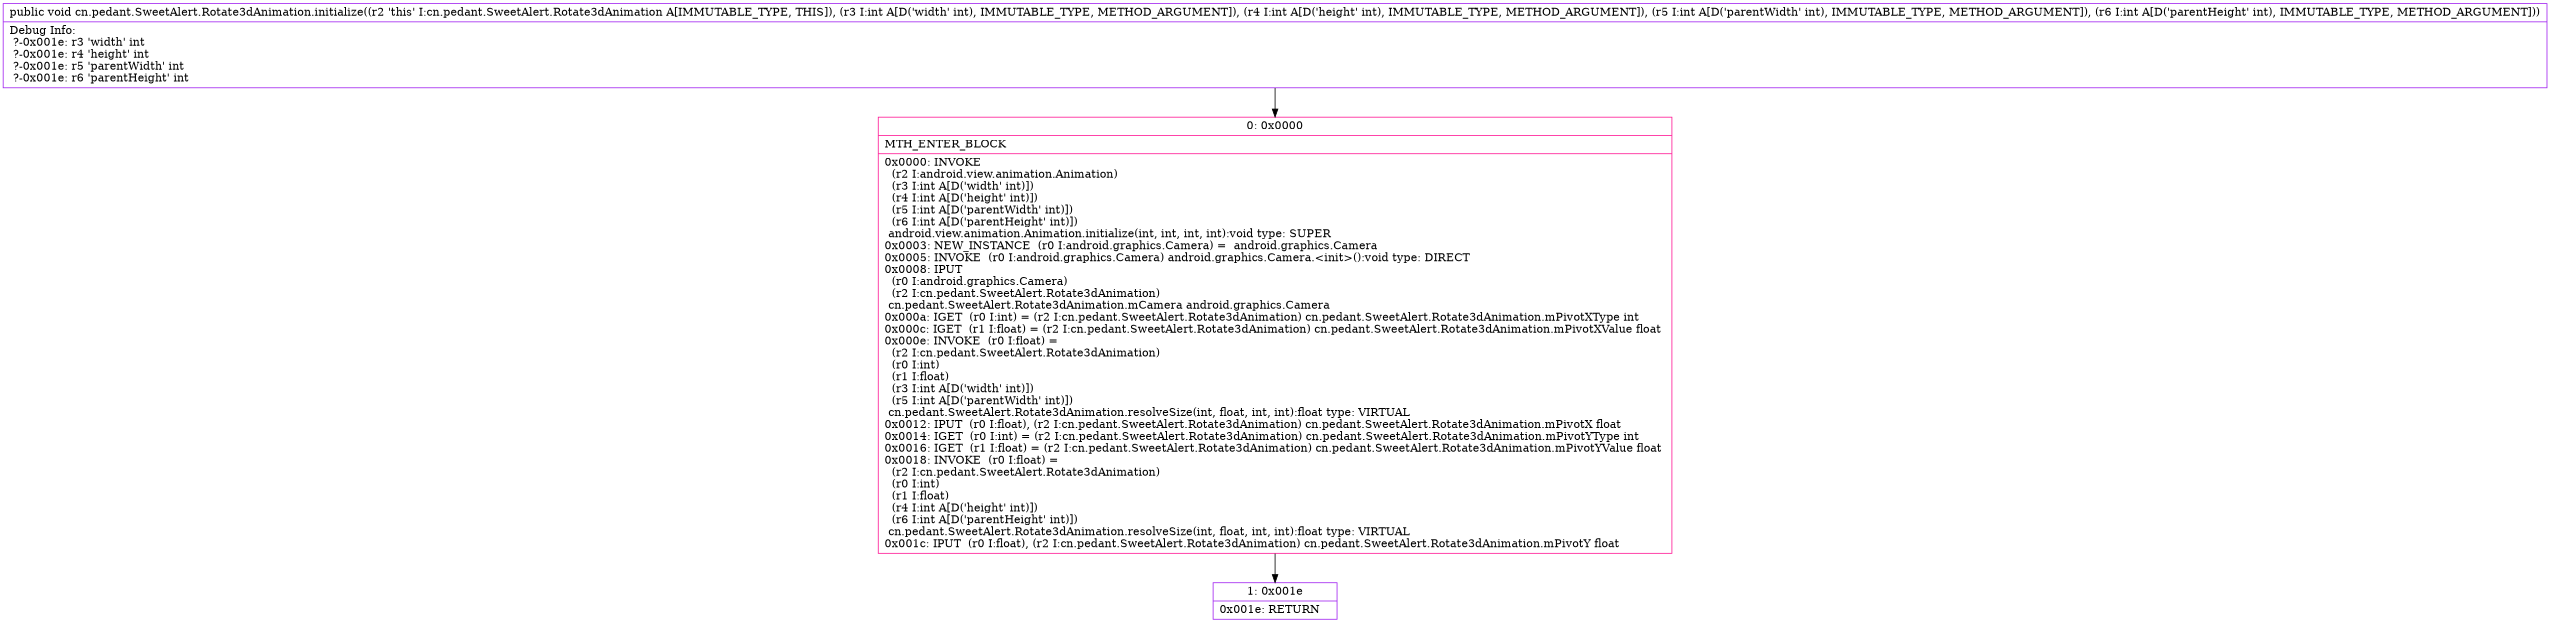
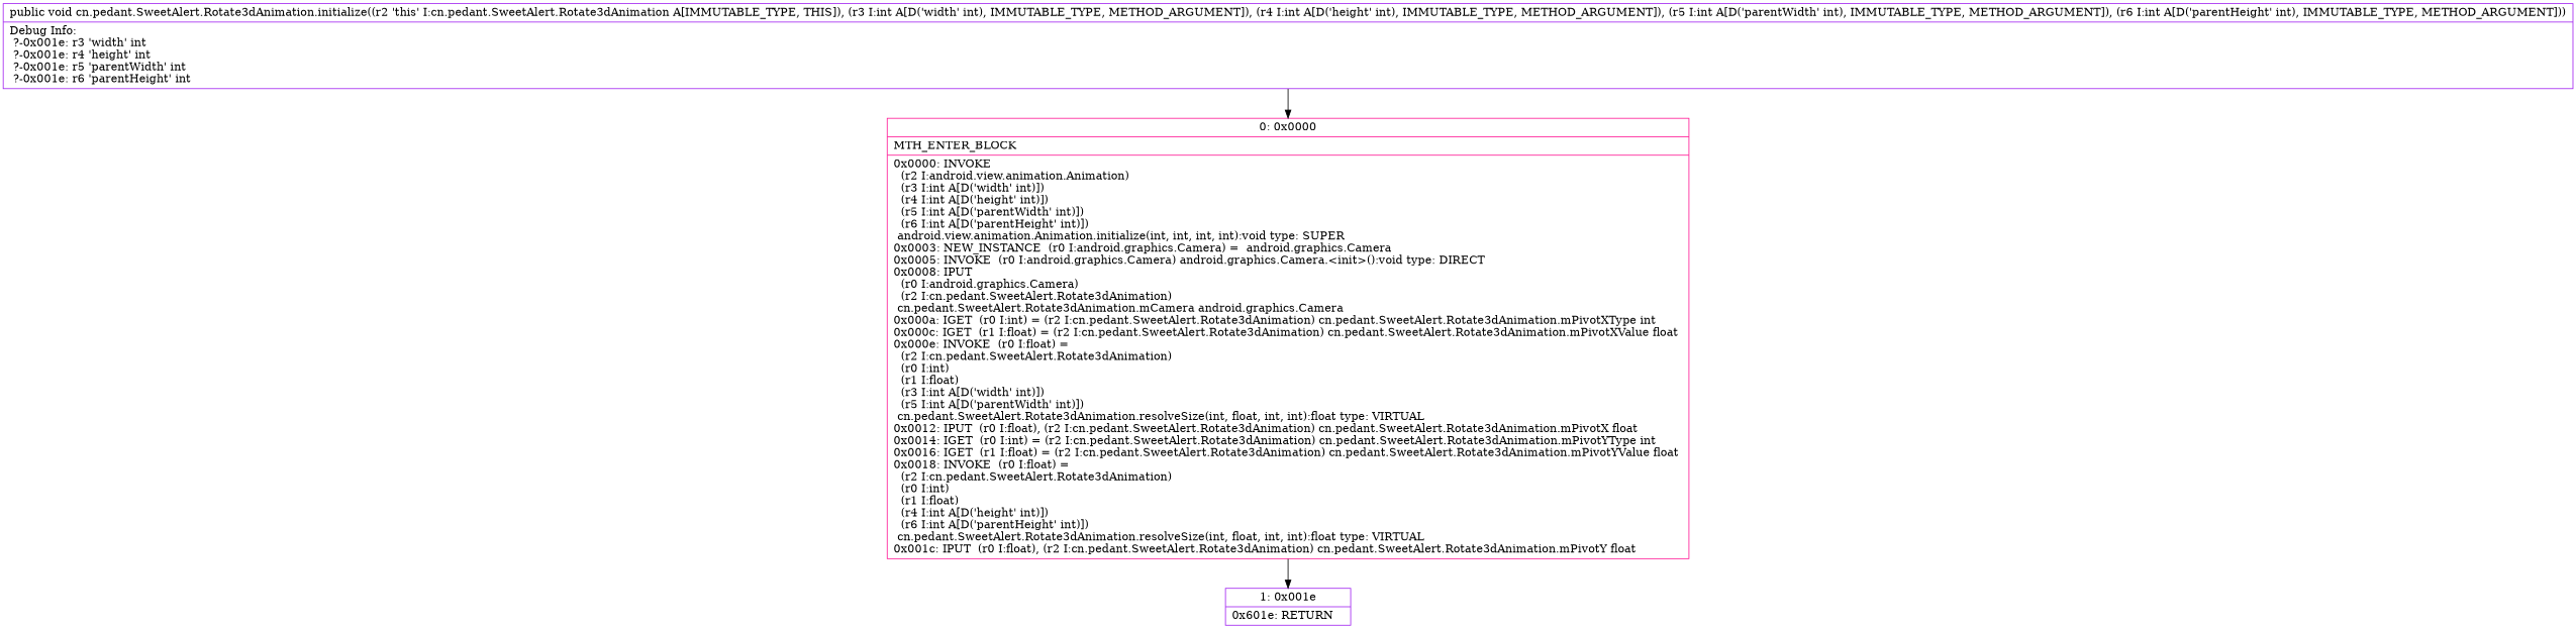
  digraph {
    node [shape=record color=purple]
    edge [style=solid]
    n1 [label="{0\:\ 0x0000|MTH_ENTER_BLOCK\l|0x0000: INVOKE  \l  (r2 I:android.view.animation.Animation)\l  (r3 I:int A[D('width' int)])\l  (r4 I:int A[D('height' int)])\l  (r5 I:int A[D('parentWidth' int)])\l  (r6 I:int A[D('parentHeight' int)])\l android.view.animation.Animation.initialize(int, int, int, int):void type: SUPER \l0x0003: NEW_INSTANCE  (r0 I:android.graphics.Camera) =  android.graphics.Camera \l0x0005: INVOKE  (r0 I:android.graphics.Camera) android.graphics.Camera.\<init\>():void type: DIRECT \l0x0008: IPUT  \l  (r0 I:android.graphics.Camera)\l  (r2 I:cn.pedant.SweetAlert.Rotate3dAnimation)\l cn.pedant.SweetAlert.Rotate3dAnimation.mCamera android.graphics.Camera \l0x000a: IGET  (r0 I:int) = (r2 I:cn.pedant.SweetAlert.Rotate3dAnimation) cn.pedant.SweetAlert.Rotate3dAnimation.mPivotXType int \l0x000c: IGET  (r1 I:float) = (r2 I:cn.pedant.SweetAlert.Rotate3dAnimation) cn.pedant.SweetAlert.Rotate3dAnimation.mPivotXValue float \l0x000e: INVOKE  (r0 I:float) = \l  (r2 I:cn.pedant.SweetAlert.Rotate3dAnimation)\l  (r0 I:int)\l  (r1 I:float)\l  (r3 I:int A[D('width' int)])\l  (r5 I:int A[D('parentWidth' int)])\l cn.pedant.SweetAlert.Rotate3dAnimation.resolveSize(int, float, int, int):float type: VIRTUAL \l0x0012: IPUT  (r0 I:float), (r2 I:cn.pedant.SweetAlert.Rotate3dAnimation) cn.pedant.SweetAlert.Rotate3dAnimation.mPivotX float \l0x0014: IGET  (r0 I:int) = (r2 I:cn.pedant.SweetAlert.Rotate3dAnimation) cn.pedant.SweetAlert.Rotate3dAnimation.mPivotYType int \l0x0016: IGET  (r1 I:float) = (r2 I:cn.pedant.SweetAlert.Rotate3dAnimation) cn.pedant.SweetAlert.Rotate3dAnimation.mPivotYValue float \l0x0018: INVOKE  (r0 I:float) = \l  (r2 I:cn.pedant.SweetAlert.Rotate3dAnimation)\l  (r0 I:int)\l  (r1 I:float)\l  (r4 I:int A[D('height' int)])\l  (r6 I:int A[D('parentHeight' int)])\l cn.pedant.SweetAlert.Rotate3dAnimation.resolveSize(int, float, int, int):float type: VIRTUAL \l0x001c: IPUT  (r0 I:float), (r2 I:cn.pedant.SweetAlert.Rotate3dAnimation) cn.pedant.SweetAlert.Rotate3dAnimation.mPivotY float \l}" color=deeppink]
-   n2 [label="{1\:\ 0x001e|0x001e: RETURN   \l}"]
+   n2 [label="{1\:\ 0x001e|0x601e: RETURN   \l}"]
    n3 [label="{public void cn.pedant.SweetAlert.Rotate3dAnimation.initialize((r2 'this' I:cn.pedant.SweetAlert.Rotate3dAnimation A[IMMUTABLE_TYPE, THIS]), (r3 I:int A[D('width' int), IMMUTABLE_TYPE, METHOD_ARGUMENT]), (r4 I:int A[D('height' int), IMMUTABLE_TYPE, METHOD_ARGUMENT]), (r5 I:int A[D('parentWidth' int), IMMUTABLE_TYPE, METHOD_ARGUMENT]), (r6 I:int A[D('parentHeight' int), IMMUTABLE_TYPE, METHOD_ARGUMENT]))  | Debug Info:\l  ?\-0x001e: r3 'width' int\l  ?\-0x001e: r4 'height' int\l  ?\-0x001e: r5 'parentWidth' int\l  ?\-0x001e: r6 'parentHeight' int\l}"]
    n1 -> n2
    n3 -> n1
  }
